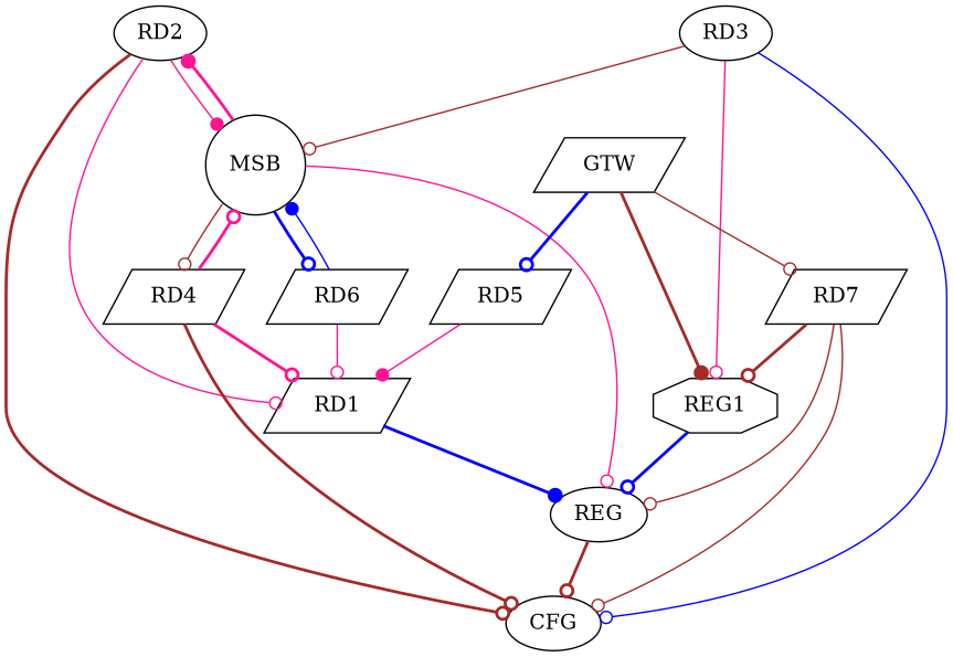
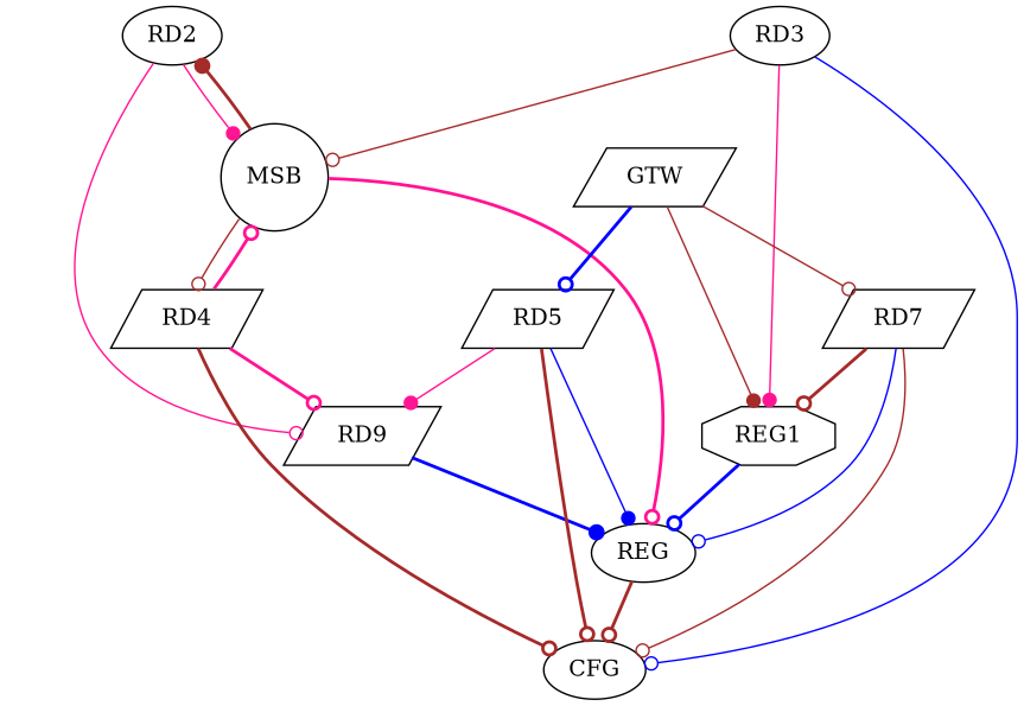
  strict digraph {
    node [shape=parallelogram]
    edge [arrowhead=odot color=brown style=bold]
-   n1 [label=RD1]
+   n1 [label=RD9]
    n2 [label=REG shape=ellipse]
    n3 [label=CFG shape=ellipse]
    n4 [label=RD2 shape=ellipse]
    n5 [label=MSB shape=circle]
    n6 [label=RD4]
-   n7 [label=RD6]
    n8 [label=RD3 shape=ellipse]
    n9 [label=REG1 shape=octagon]
    n10 [label=RD5]
    n11 [label=RD7]
    n12 [label=GTW]
    n1 -> n2 [arrowhead=dot color=blue]
    n2 -> n3
    n4 -> n1 [color=deeppink style=solid]
    n4 -> n5 [arrowhead=dot color=deeppink style=solid]
-   n5 -> n2 [color=deeppink style=solid]
-   n5 -> n4 [arrowhead=dot color=deeppink]
+   n5 -> n2 [color=deeppink]
+   n5 -> n4 [arrowhead=dot]
    n5 -> n6 [style=solid]
-   n5 -> n7 [color=blue]
    n6 -> n1 [color=deeppink]
    n6 -> n3
    n6 -> n5 [color=deeppink]
-   n7 -> n1 [color=deeppink style=solid]
-   n7 -> n5 [arrowhead=dot color=blue style=solid]
    n8 -> n3 [color=blue style=solid]
    n8 -> n5 [style=solid]
-   n8 -> n9 [color=deeppink style=solid]
+   n8 -> n9 [arrowhead=dot color=deeppink style=solid]
    n9 -> n2 [color=blue]
    n10 -> n1 [arrowhead=dot color=deeppink style=solid]
-   n4 -> n3
-   n11 -> n2 [style=solid]
+   n10 -> n2 [arrowhead=dot color=blue style=solid]
+   n10 -> n3
+   n11 -> n2 [color=blue style=solid]
    n11 -> n3 [style=solid]
    n11 -> n9
-   n12 -> n9 [arrowhead=dot]
+   n12 -> n9 [arrowhead=dot style=solid]
    n12 -> n10 [color=blue]
    n12 -> n11 [style=solid]
  }
